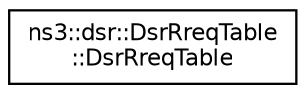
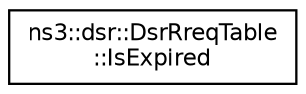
  digraph {
    rankdir=LR
-   n1 [color=black fillcolor=white fontname=Helvetica fontsize=10 height=0.2 label="ns3::dsr::DsrRreqTable\l::DsrRreqTable" shape=record style=filled width=0.4]
+   n1 [color=black fillcolor=white fontname=Helvetica fontsize=10 height=0.2 label="ns3::dsr::DsrRreqTable\l::IsExpired" shape=record style=filled width=0.4]
  }
